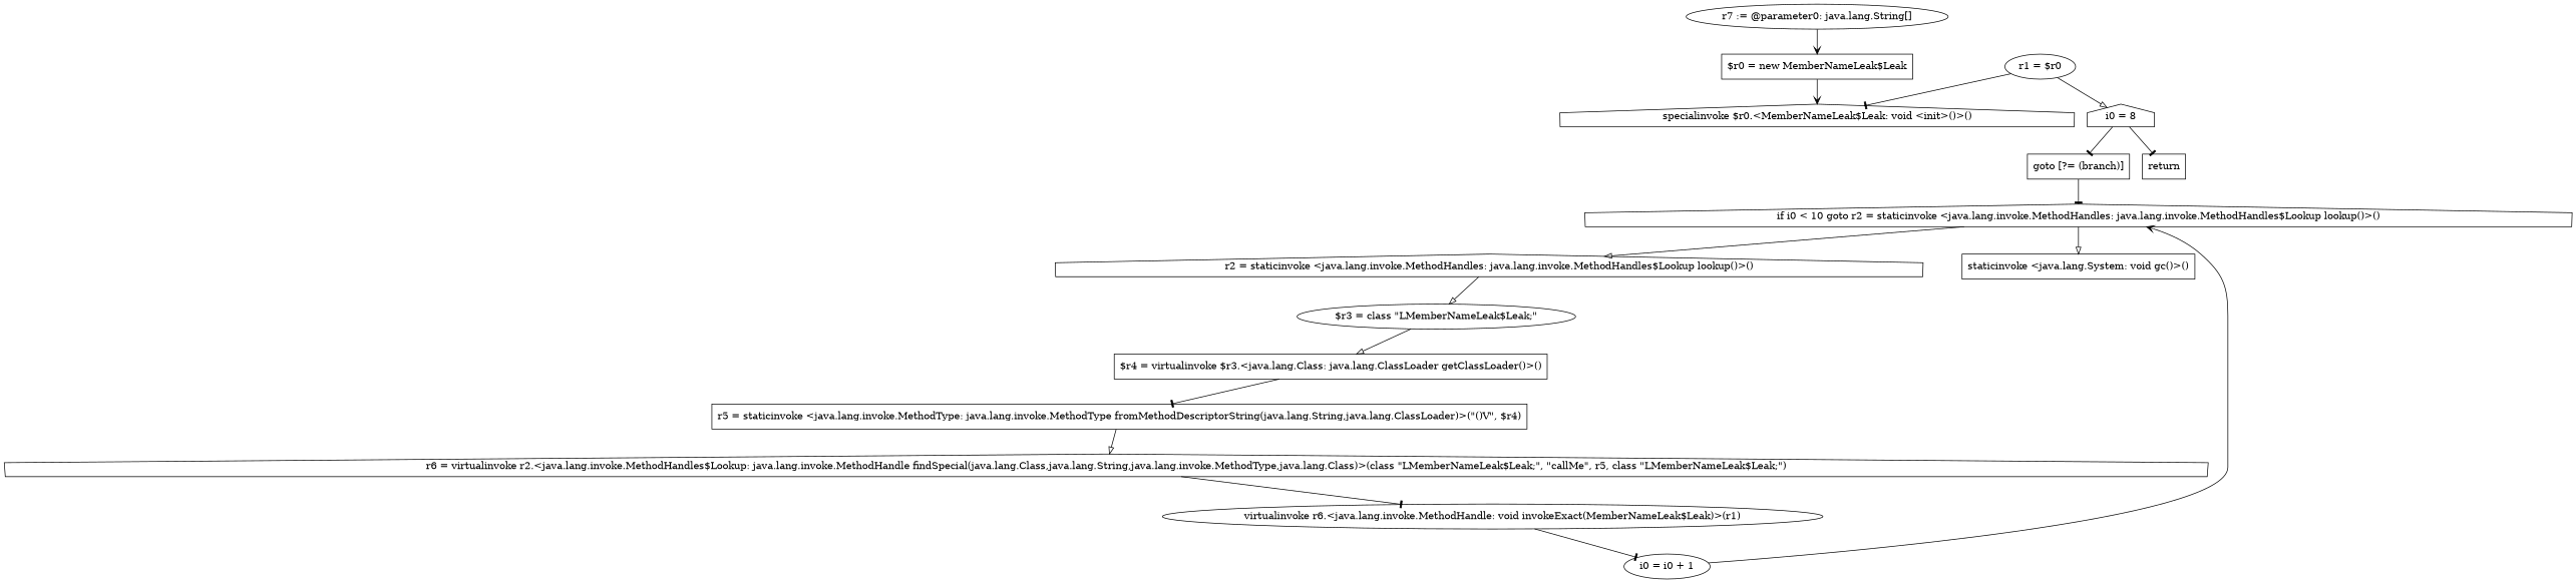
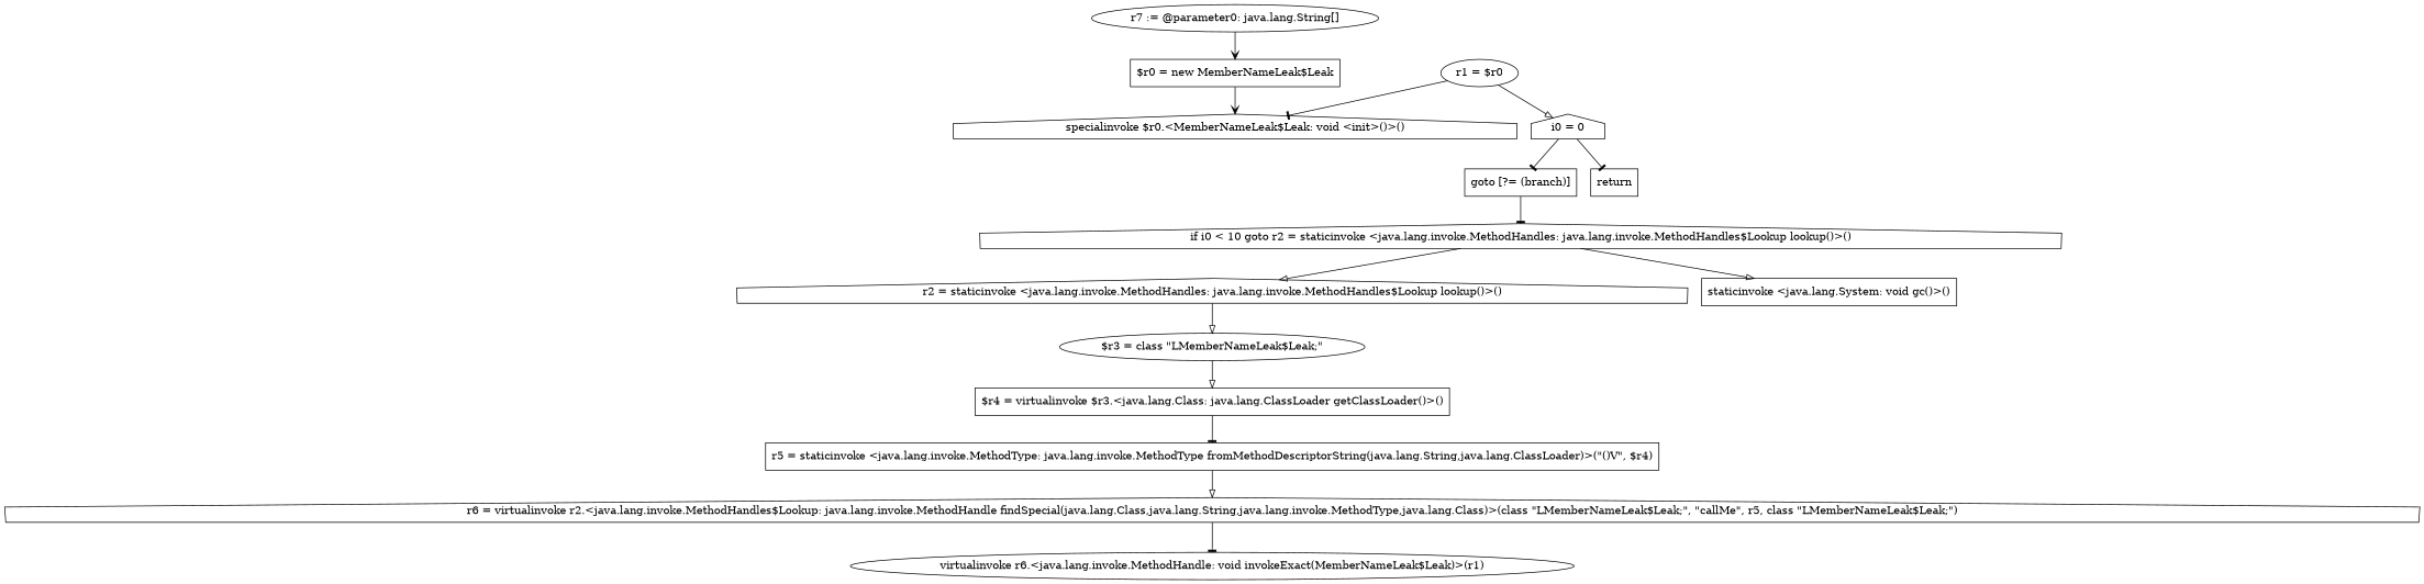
  digraph {
    node [shape=box]
    edge [arrowhead=tee]
    "r7 := @parameter0: java.lang.String[]" [shape=ellipse]
    "$r0 = new MemberNameLeak$Leak"
    "specialinvoke $r0.<MemberNameLeak$Leak: void <init>()>()" [shape=house]
    "r1 = $r0" [shape=ellipse]
-   "i0 = 0" [shape=house label="i0 = 8"]
+   "i0 = 0" [shape=house]
    "goto [?= (branch)]"
    return
    "if i0 < 10 goto r2 = staticinvoke <java.lang.invoke.MethodHandles: java.lang.invoke.MethodHandles$Lookup lookup()>()" [shape=house]
    "r2 = staticinvoke <java.lang.invoke.MethodHandles: java.lang.invoke.MethodHandles$Lookup lookup()>()" [shape=house]
    "staticinvoke <java.lang.System: void gc()>()"
    "$r3 = class \"LMemberNameLeak$Leak;\"" [shape=ellipse]
    "$r4 = virtualinvoke $r3.<java.lang.Class: java.lang.ClassLoader getClassLoader()>()"
    "r5 = staticinvoke <java.lang.invoke.MethodType: java.lang.invoke.MethodType fromMethodDescriptorString(java.lang.String,java.lang.ClassLoader)>(\"()V\", $r4)"
    "r6 = virtualinvoke r2.<java.lang.invoke.MethodHandles$Lookup: java.lang.invoke.MethodHandle findSpecial(java.lang.Class,java.lang.String,java.lang.invoke.MethodType,java.lang.Class)>(class \"LMemberNameLeak$Leak;\", \"callMe\", r5, class \"LMemberNameLeak$Leak;\")" [shape=house]
    "virtualinvoke r6.<java.lang.invoke.MethodHandle: void invokeExact(MemberNameLeak$Leak)>(r1)" [shape=ellipse]
-   "i0 = i0 + 1" [shape=ellipse]
    "r7 := @parameter0: java.lang.String[]" -> "$r0 = new MemberNameLeak$Leak" [arrowhead=vee]
    "$r0 = new MemberNameLeak$Leak" -> "specialinvoke $r0.<MemberNameLeak$Leak: void <init>()>()" [arrowhead=vee]
    "r1 = $r0" -> "specialinvoke $r0.<MemberNameLeak$Leak: void <init>()>()"
    "r1 = $r0" -> "i0 = 0" [arrowhead=onormal]
    "i0 = 0" -> "goto [?= (branch)]"
    "i0 = 0" -> return
    "goto [?= (branch)]" -> "if i0 < 10 goto r2 = staticinvoke <java.lang.invoke.MethodHandles: java.lang.invoke.MethodHandles$Lookup lookup()>()"
    "if i0 < 10 goto r2 = staticinvoke <java.lang.invoke.MethodHandles: java.lang.invoke.MethodHandles$Lookup lookup()>()" -> "r2 = staticinvoke <java.lang.invoke.MethodHandles: java.lang.invoke.MethodHandles$Lookup lookup()>()" [arrowhead=onormal]
    "if i0 < 10 goto r2 = staticinvoke <java.lang.invoke.MethodHandles: java.lang.invoke.MethodHandles$Lookup lookup()>()" -> "staticinvoke <java.lang.System: void gc()>()" [arrowhead=onormal]
    "r2 = staticinvoke <java.lang.invoke.MethodHandles: java.lang.invoke.MethodHandles$Lookup lookup()>()" -> "$r3 = class \"LMemberNameLeak$Leak;\"" [arrowhead=onormal]
    "$r3 = class \"LMemberNameLeak$Leak;\"" -> "$r4 = virtualinvoke $r3.<java.lang.Class: java.lang.ClassLoader getClassLoader()>()" [arrowhead=onormal]
    "$r4 = virtualinvoke $r3.<java.lang.Class: java.lang.ClassLoader getClassLoader()>()" -> "r5 = staticinvoke <java.lang.invoke.MethodType: java.lang.invoke.MethodType fromMethodDescriptorString(java.lang.String,java.lang.ClassLoader)>(\"()V\", $r4)"
    "r5 = staticinvoke <java.lang.invoke.MethodType: java.lang.invoke.MethodType fromMethodDescriptorString(java.lang.String,java.lang.ClassLoader)>(\"()V\", $r4)" -> "r6 = virtualinvoke r2.<java.lang.invoke.MethodHandles$Lookup: java.lang.invoke.MethodHandle findSpecial(java.lang.Class,java.lang.String,java.lang.invoke.MethodType,java.lang.Class)>(class \"LMemberNameLeak$Leak;\", \"callMe\", r5, class \"LMemberNameLeak$Leak;\")" [arrowhead=onormal]
    "r6 = virtualinvoke r2.<java.lang.invoke.MethodHandles$Lookup: java.lang.invoke.MethodHandle findSpecial(java.lang.Class,java.lang.String,java.lang.invoke.MethodType,java.lang.Class)>(class \"LMemberNameLeak$Leak;\", \"callMe\", r5, class \"LMemberNameLeak$Leak;\")" -> "virtualinvoke r6.<java.lang.invoke.MethodHandle: void invokeExact(MemberNameLeak$Leak)>(r1)"
-   "virtualinvoke r6.<java.lang.invoke.MethodHandle: void invokeExact(MemberNameLeak$Leak)>(r1)" -> "i0 = i0 + 1"
-   "i0 = i0 + 1" -> "if i0 < 10 goto r2 = staticinvoke <java.lang.invoke.MethodHandles: java.lang.invoke.MethodHandles$Lookup lookup()>()" [arrowhead=vee]
  }
